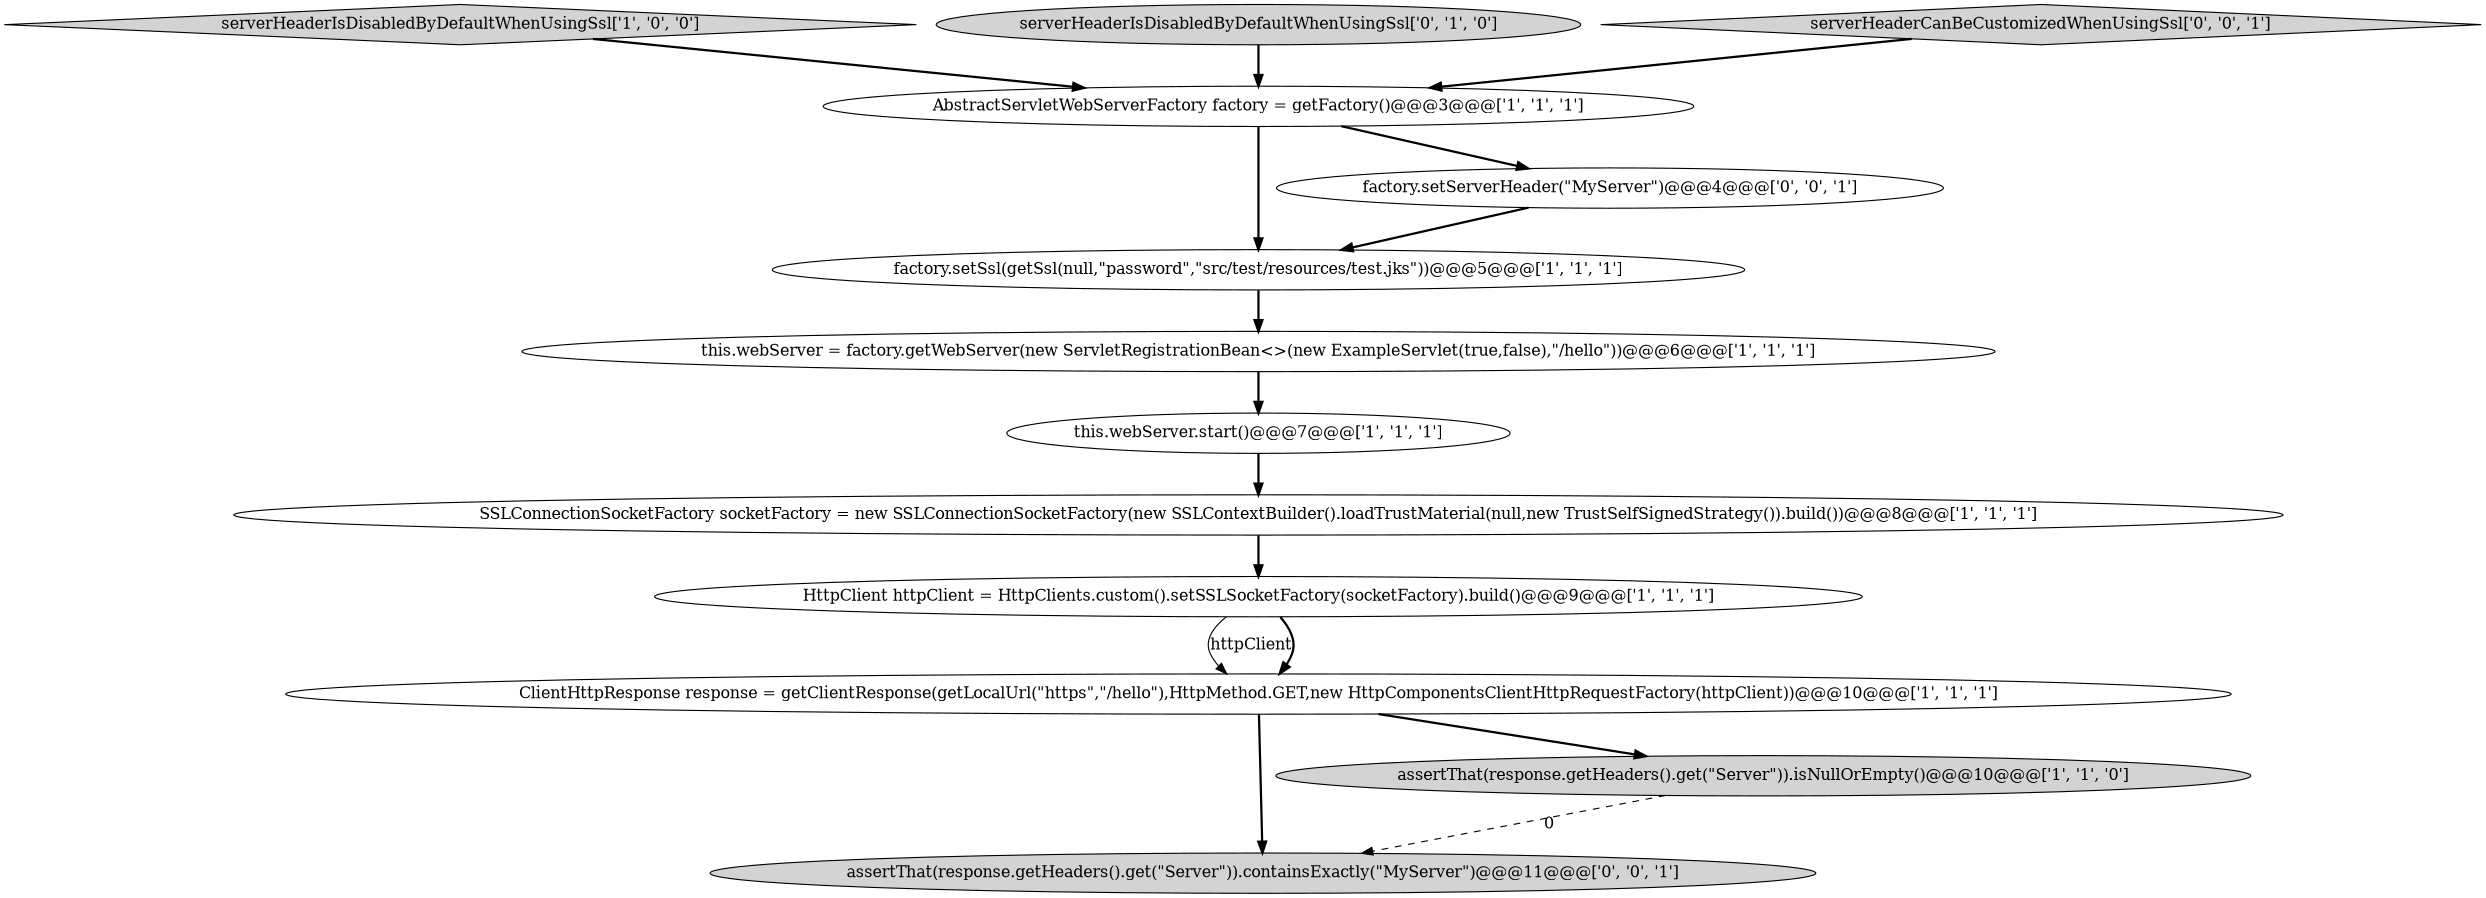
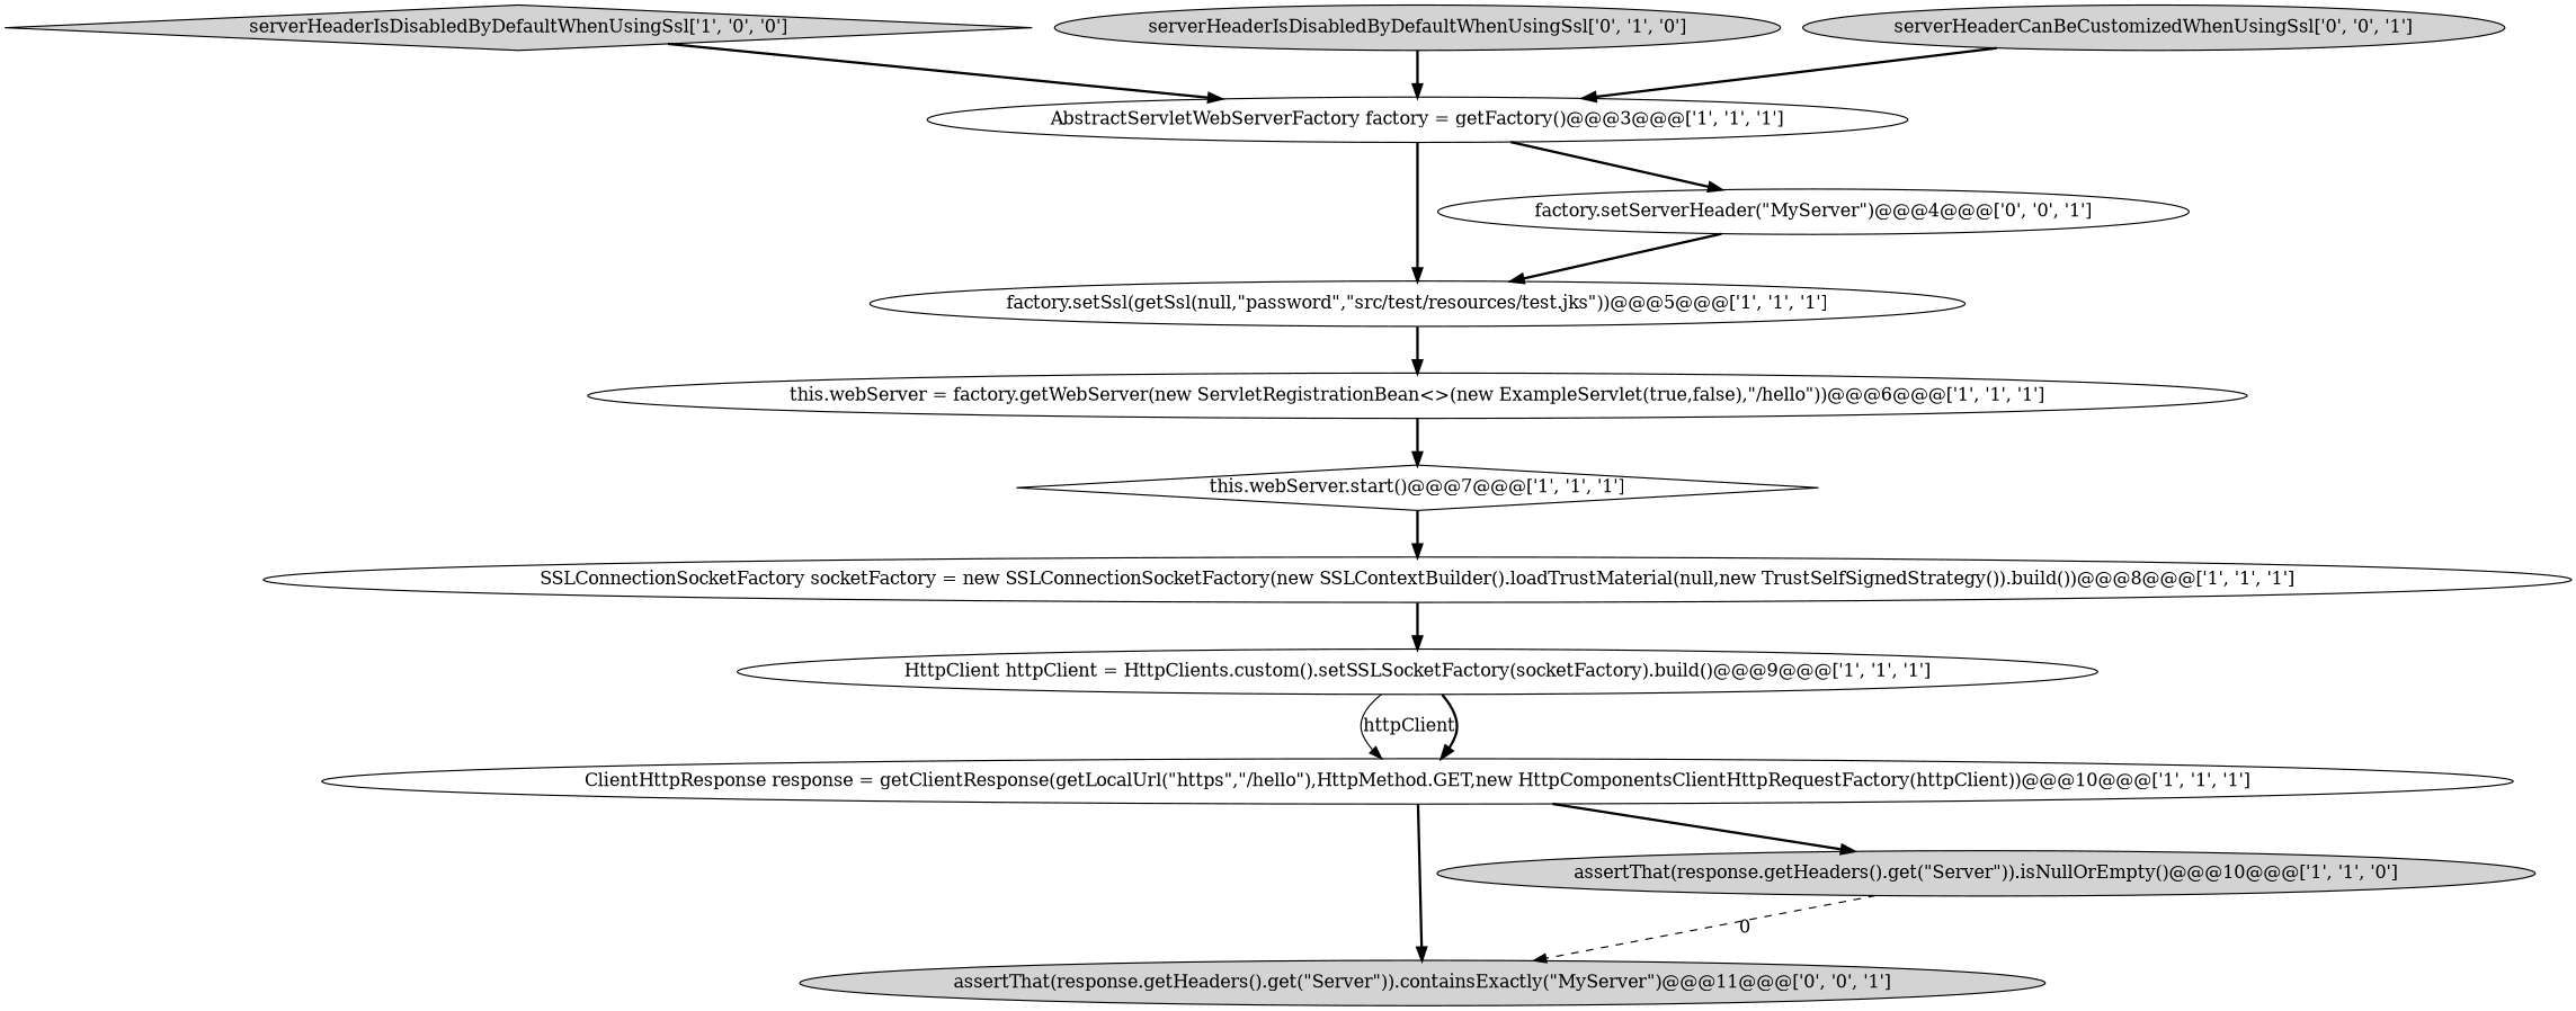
  digraph {
    node [fillcolor=white shape=ellipse style=filled]
    edge [style=bold]
    n1 [label="factory.setSsl(getSsl(null,\"password\",\"src/test/resources/test.jks\"))@@@5@@@['1', '1', '1']"]
    n2 [label="this.webServer = factory.getWebServer(new ServletRegistrationBean<>(new ExampleServlet(true,false),\"/hello\"))@@@6@@@['1', '1', '1']"]
-   n3 [label="this.webServer.start()@@@7@@@['1', '1', '1']"]
+   n3 [label="this.webServer.start()@@@7@@@['1', '1', '1']" shape=diamond]
    n4 [fillcolor=lightgray label="assertThat(response.getHeaders().get(\"Server\")).containsExactly(\"MyServer\")@@@11@@@['0', '0', '1']"]
    n5 [fillcolor=lightgray label="serverHeaderIsDisabledByDefaultWhenUsingSsl['1', '0', '0']" shape=diamond]
    n6 [label="AbstractServletWebServerFactory factory = getFactory()@@@3@@@['1', '1', '1']"]
    n7 [label="factory.setServerHeader(\"MyServer\")@@@4@@@['0', '0', '1']"]
    n8 [label="SSLConnectionSocketFactory socketFactory = new SSLConnectionSocketFactory(new SSLContextBuilder().loadTrustMaterial(null,new TrustSelfSignedStrategy()).build())@@@8@@@['1', '1', '1']"]
    n9 [label="HttpClient httpClient = HttpClients.custom().setSSLSocketFactory(socketFactory).build()@@@9@@@['1', '1', '1']"]
    n10 [label="ClientHttpResponse response = getClientResponse(getLocalUrl(\"https\",\"/hello\"),HttpMethod.GET,new HttpComponentsClientHttpRequestFactory(httpClient))@@@10@@@['1', '1', '1']"]
    n11 [fillcolor=lightgray label="serverHeaderIsDisabledByDefaultWhenUsingSsl['0', '1', '0']"]
-   n12 [fillcolor=lightgray label="serverHeaderCanBeCustomizedWhenUsingSsl['0', '0', '1']" shape=diamond]
+   n12 [fillcolor=lightgray label="serverHeaderCanBeCustomizedWhenUsingSsl['0', '0', '1']"]
    n13 [fillcolor=lightgray label="assertThat(response.getHeaders().get(\"Server\")).isNullOrEmpty()@@@10@@@['1', '1', '0']"]
    n1 -> n2
    n2 -> n3
    n3 -> n8
    n5 -> n6
    n6 -> n1
    n6 -> n7
    n7 -> n1
    n8 -> n9
    n9 -> n10 [label=httpClient style=solid]
    n9 -> n10
    n10 -> n4
    n10 -> n13
    n11 -> n6
    n12 -> n6
    n13 -> n4 [label=0 style=dashed]
  }
